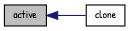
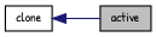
  digraph {
    rankdir=LR
    fontname="Patrick Hand"
    node [color=black fontname="Patrick Hand" fontsize=10 shape=record]
    n1 [fillcolor=grey75 fontcolor=black height=0.2 label=active style=filled width=0.4]
    n2 [height=0.2 label=clone width=0.4]
-   n1 -> n2 [color=midnightblue dir=back fontname="Patrick Hand" fontsize=10 labelfontname=FreeSans labelfontsize=10 style=solid]
+   n2 -> n1 [color=midnightblue dir=back fontname="Patrick Hand" fontsize=10 labelfontname=FreeSans labelfontsize=10 style=solid]
  }
